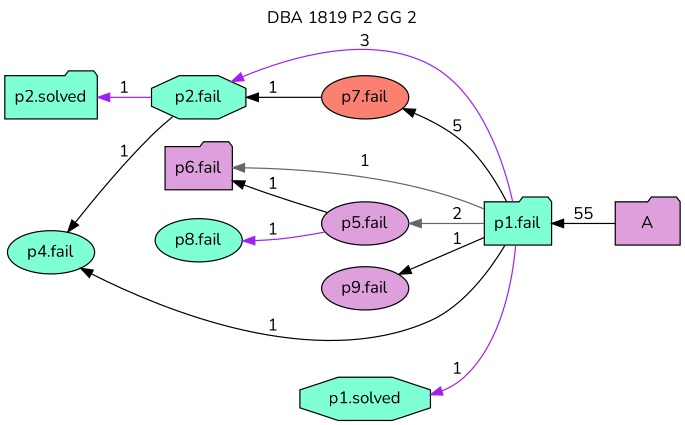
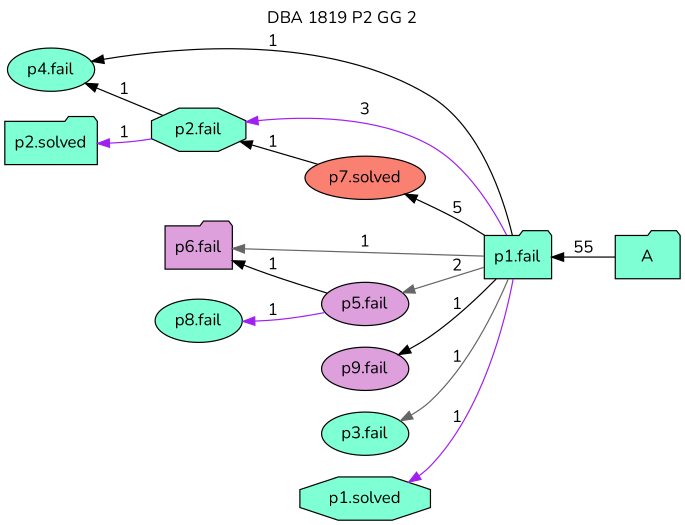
  digraph {
    fontname=Nunito
    label=" DBA 1819 P2 GG 2 "
    labelloc=tl
    rankdir=RL
    node [fillcolor=aquamarine fontname=Nunito shape=ellipse style=filled]
    edge [color=black fontname=Nunito]
-   n1 [fillcolor=plum label=A shape=folder]
+   n1 [label=A shape=folder]
    n2 [label="p1.fail" shape=folder]
    n3 [label="p2.fail" shape=octagon]
-   n4 [fillcolor=salmon label="p7.fail"]
+   n4 [fillcolor=salmon label="p7.solved"]
    n5 [fillcolor=plum label="p5.fail"]
    n6 [fillcolor=plum label="p6.fail" shape=folder]
    n7 [fillcolor=plum label="p9.fail"]
+   n8 [label="p3.fail"]
    n9 [label="p4.fail"]
    n10 [label="p1.solved" shape=octagon]
    n11 [label="p2.solved" shape=folder]
    n12 [label="p8.fail"]
    n1 -> n2 [label=55]
    n2 -> n3 [color=purple label=3]
    n2 -> n4 [label=5]
    n2 -> n5 [color=gray40 label=2]
    n2 -> n6 [color=gray40 label=1]
    n2 -> n7 [label=1]
+   n2 -> n8 [color=gray40 label=1]
    n2 -> n9 [label=1]
    n2 -> n10 [color=purple label=1]
    n3 -> n9 [label=1]
    n3 -> n11 [color=purple label=1]
    n4 -> n3 [label=1]
    n5 -> n6 [label=1]
    n5 -> n12 [color=purple label=1]
  }
